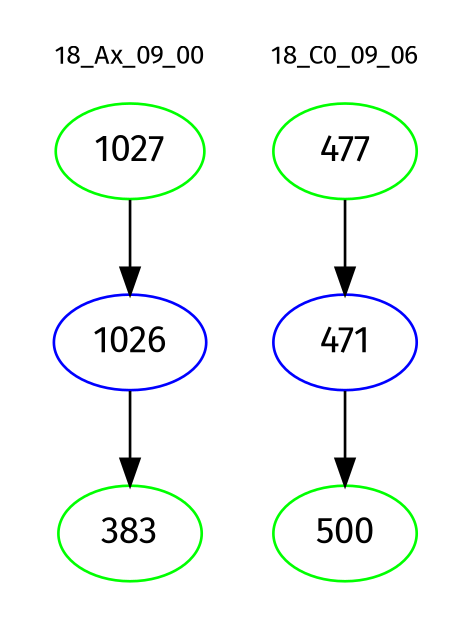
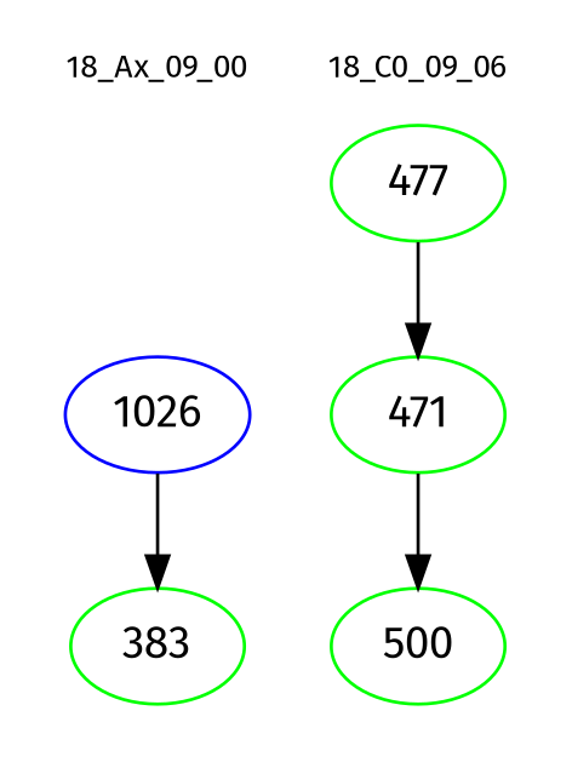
  digraph {
    fontname="Fira Sans"
    node [color=green fontname="Fira Sans"]
    edge [color=black fontname="Fira Sans"]
-   n1 [label=1027]
    n2 [color=blue label=1026]
    n3 [label=383]
    n4 [label=477]
-   n5 [color=blue label=471]
+   n5 [label=471]
    n6 [label=500]
    subgraph cluster_1 {
      color=white
      fontsize=10
      label="18_Ax_09_00"
-     n1
      n2
      n3
    }
    subgraph cluster_2 {
      color=white
      fontsize=10
      label="18_C0_09_06"
      n4
      n5
      n6
    }
-   n1 -> n2
    n2 -> n3
    n4 -> n5
    n5 -> n6
  }
